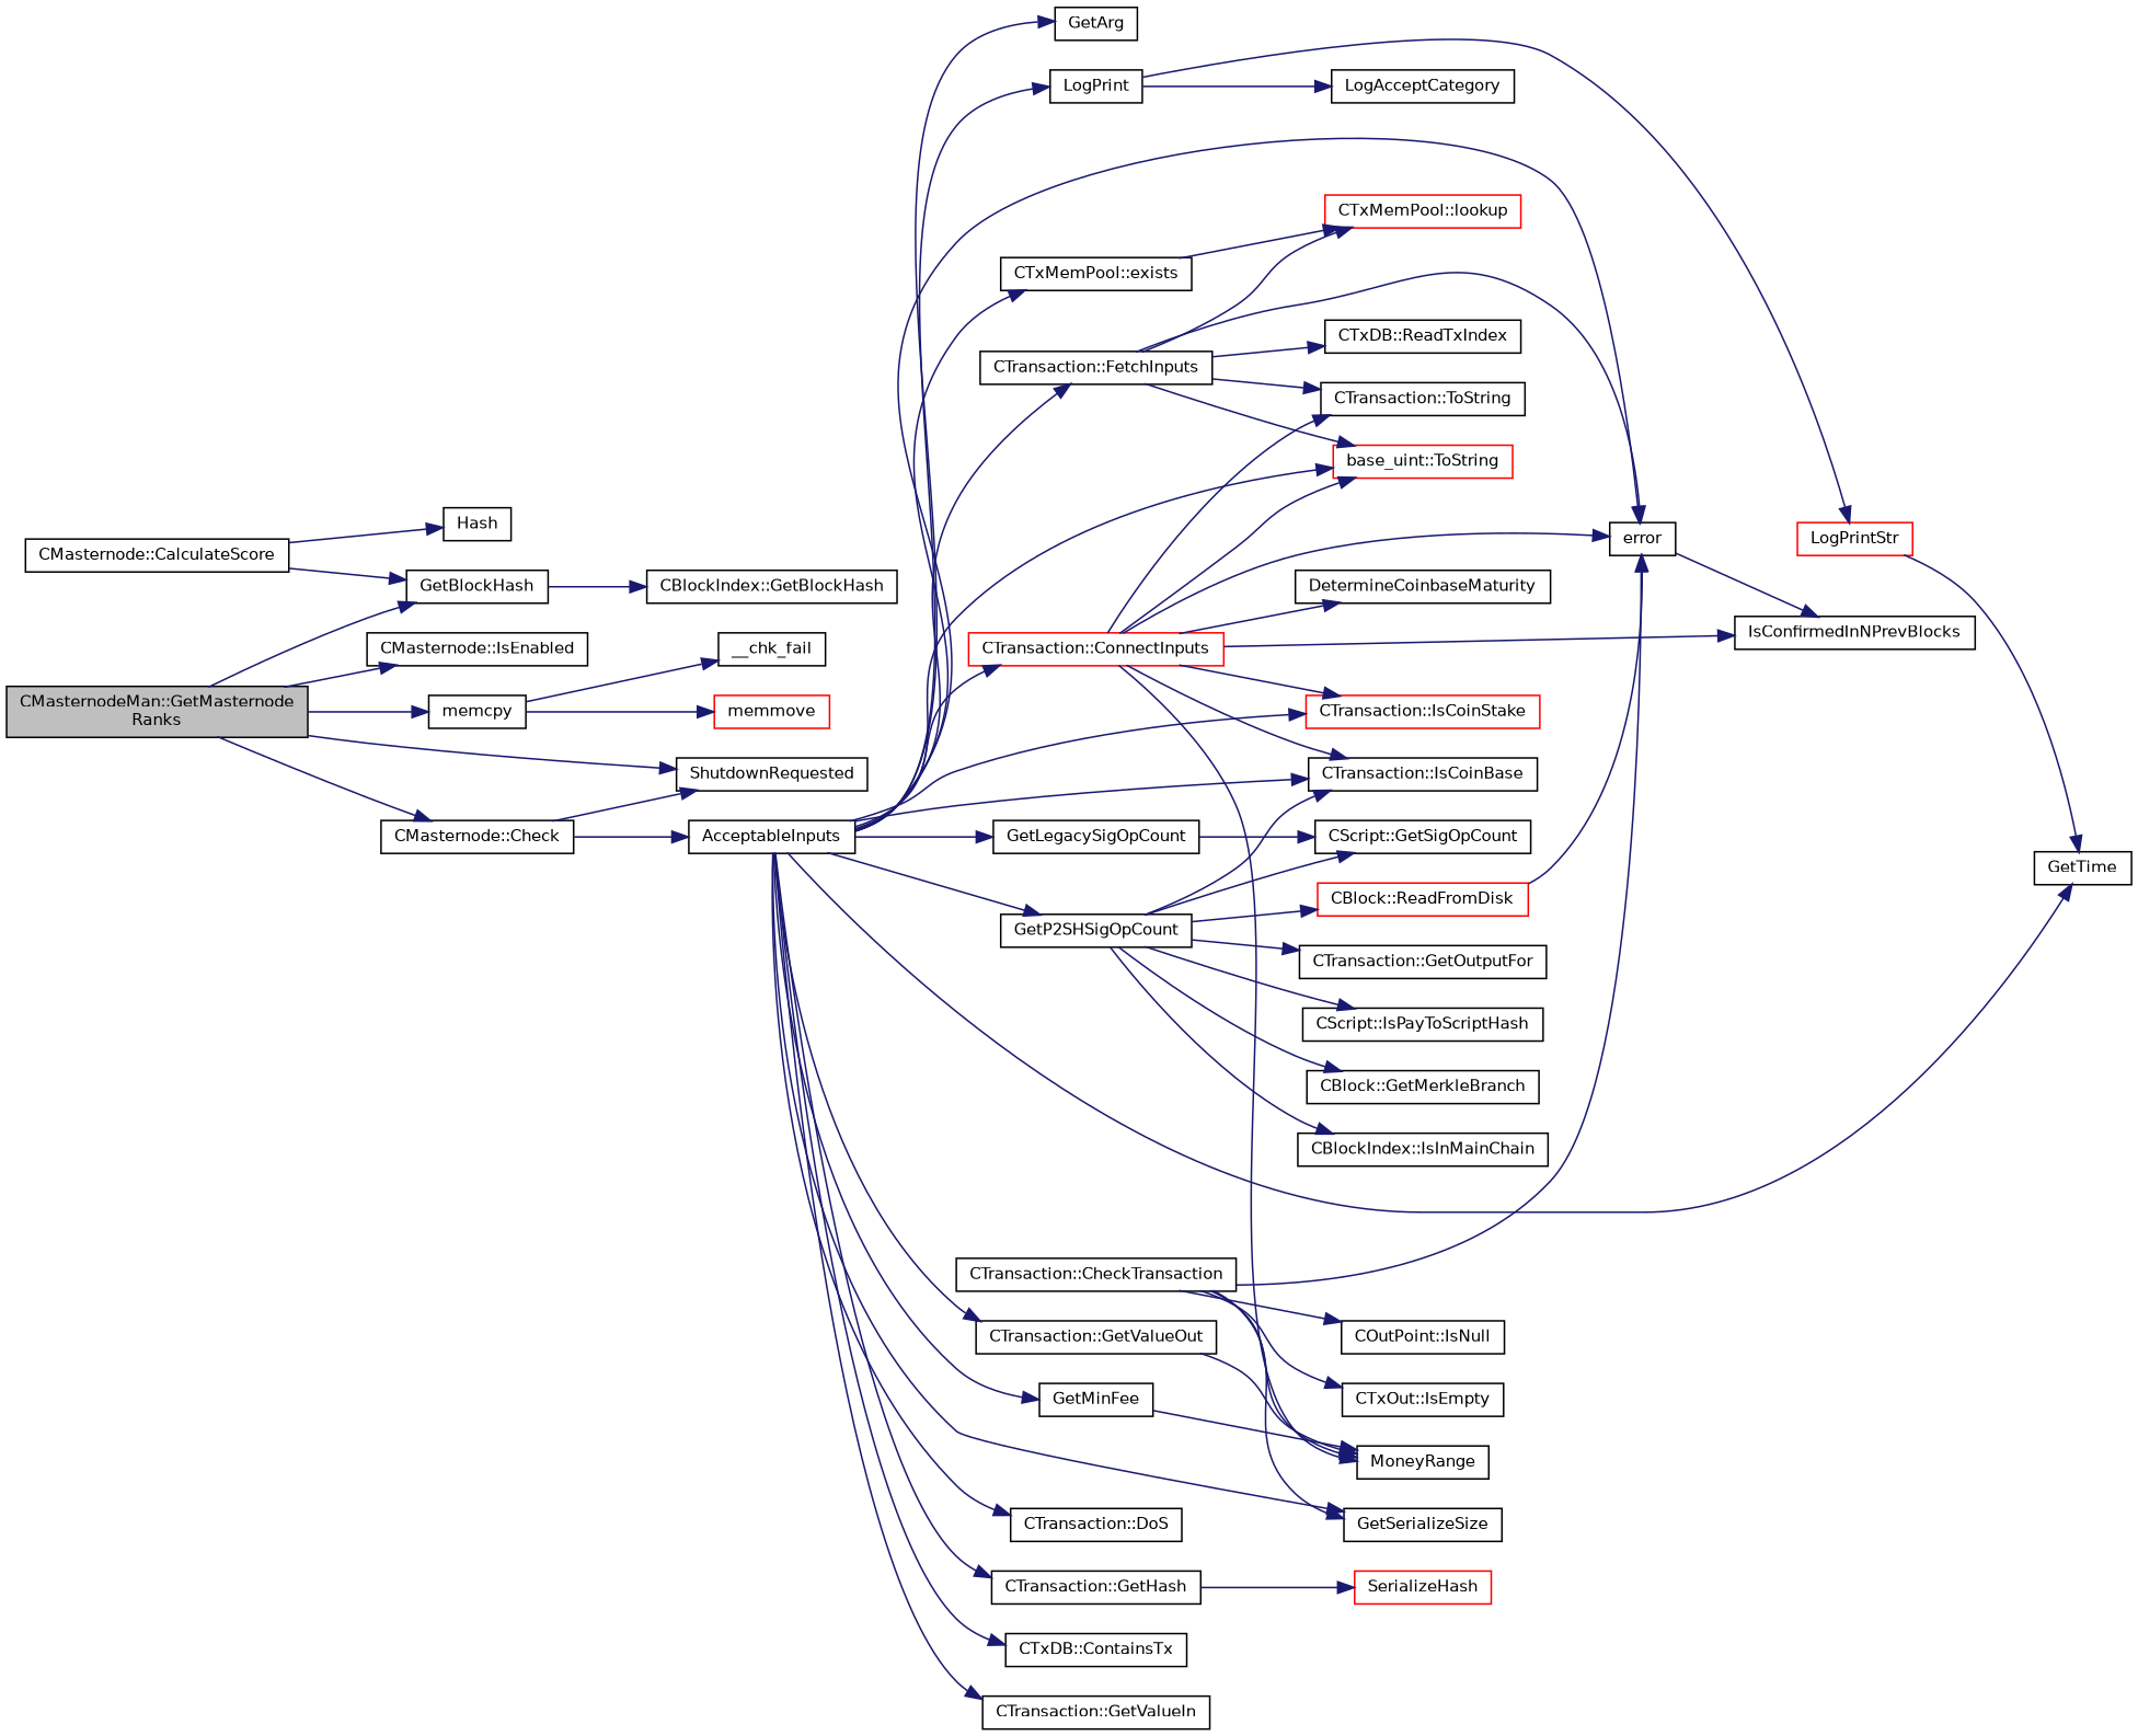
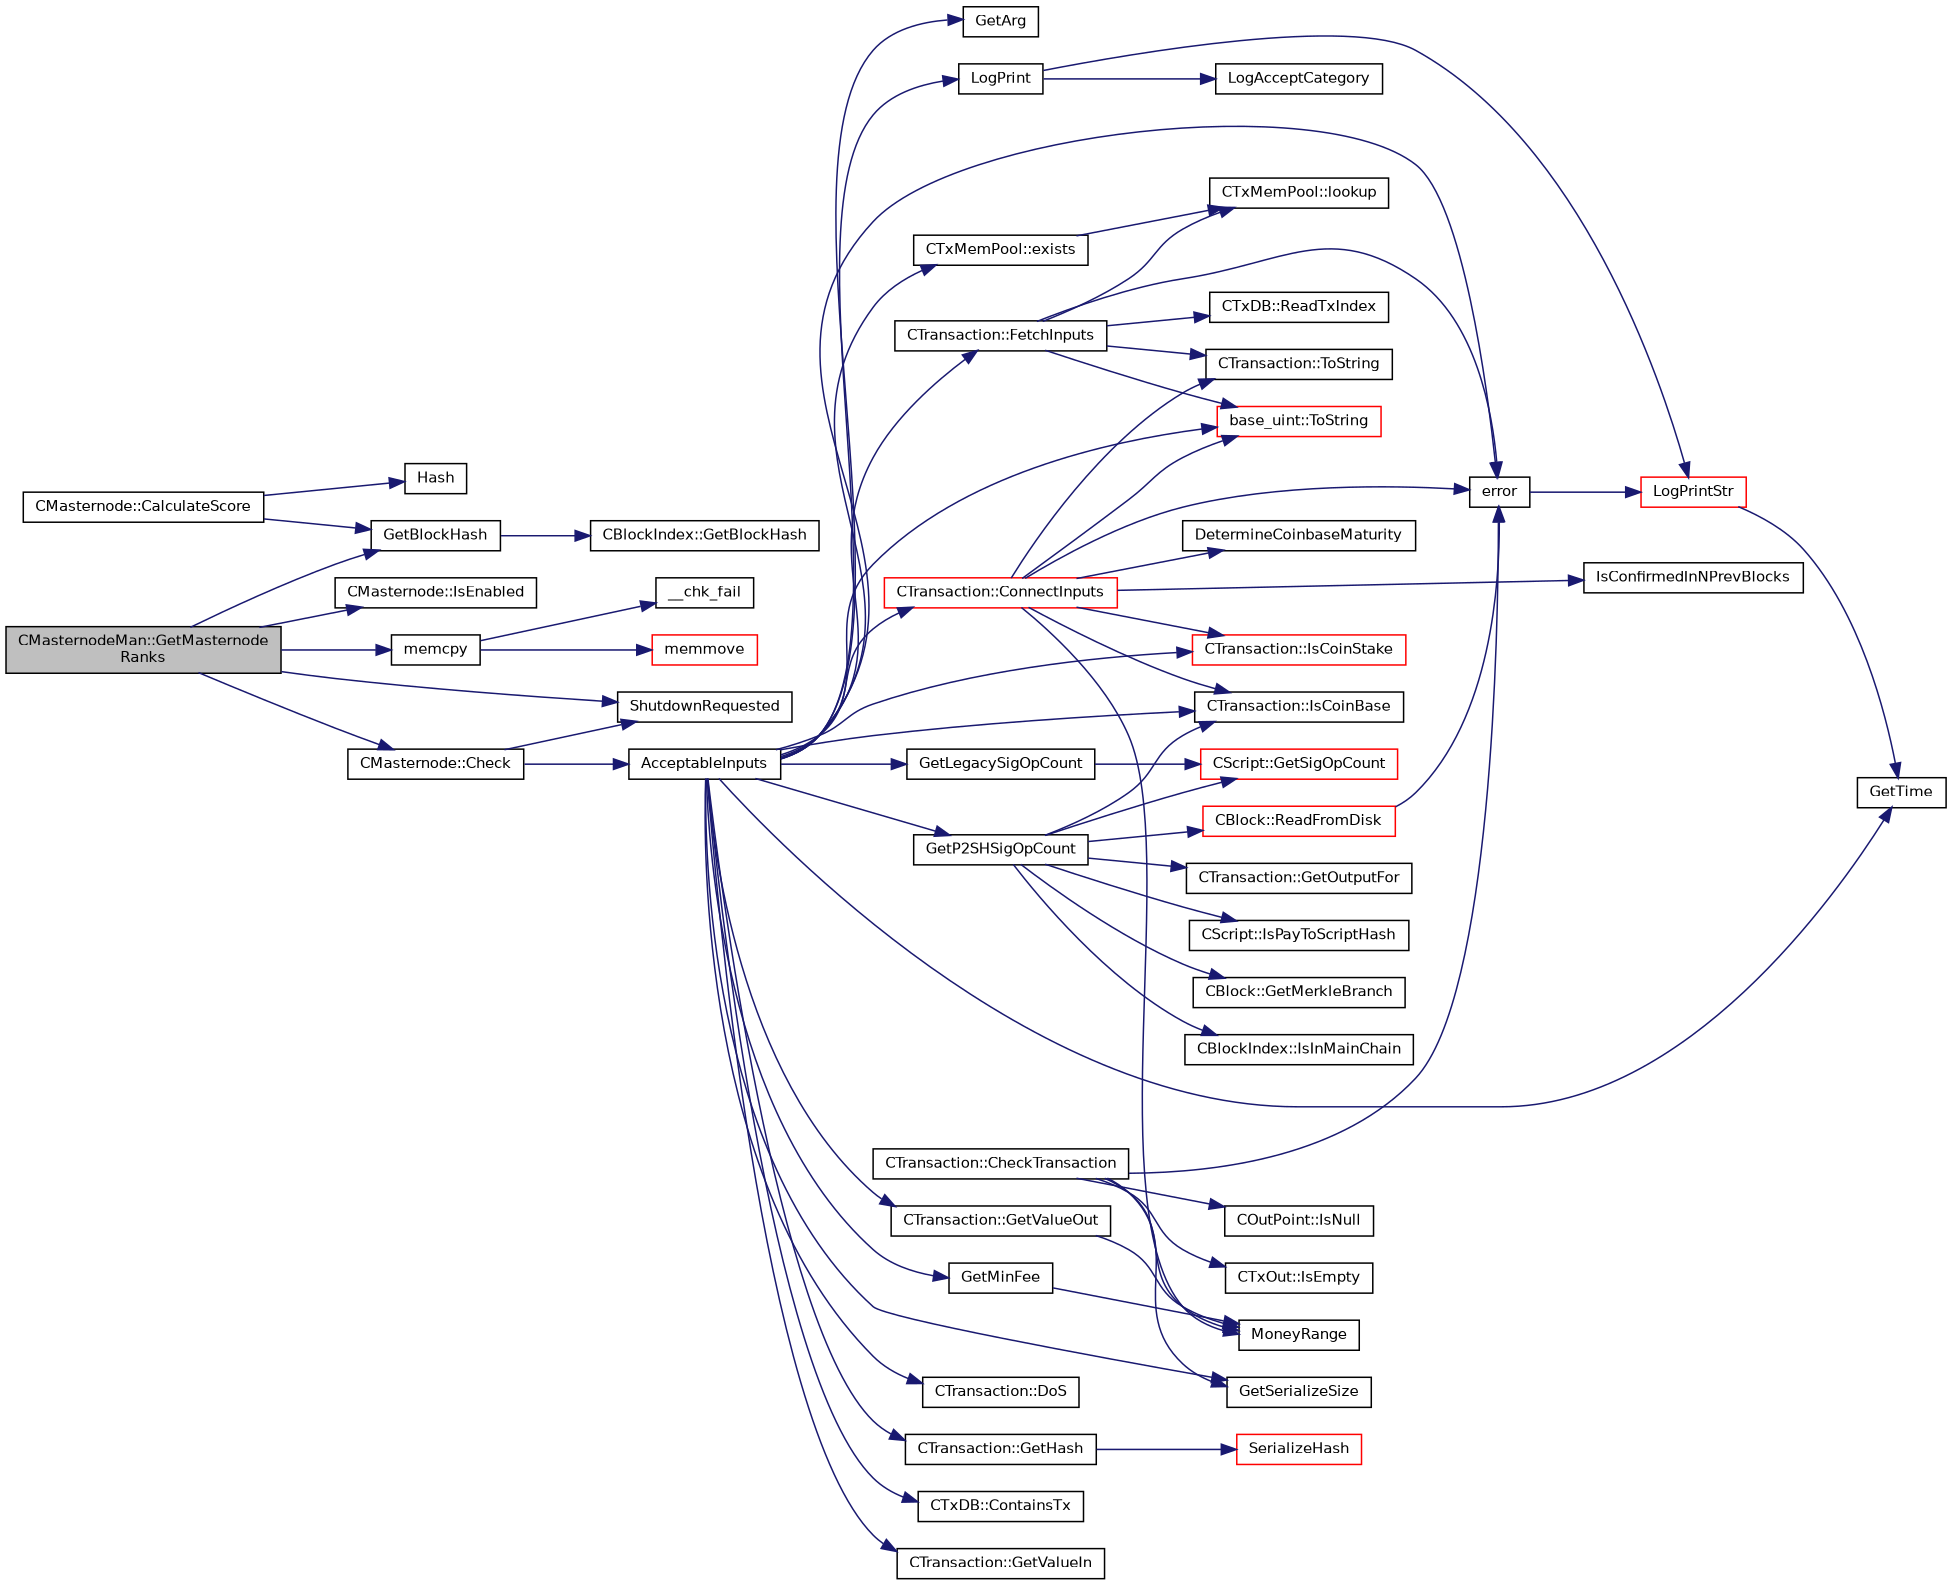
  digraph {
    fontname="DejaVu Sans"
    rankdir=LR
    node [color=black fillcolor=white fontname="DejaVu Sans" fontsize=10 shape=record style=filled]
    edge [color=midnightblue fontname="DejaVu Sans" fontsize=10 labelfontname=Helvetica labelfontsize=10 style=solid]
    n1 [fillcolor=grey75 fontcolor=black height=0.2 label="CMasternodeMan::GetMasternode\lRanks" width=0.4]
    n2 [height=0.2 label=GetBlockHash width=0.4]
    n3 [height=0.2 label="CMasternode::Check" width=0.4]
    n4 [height=0.2 label="CMasternode::IsEnabled" width=0.4]
    n5 [height=0.2 label=memcpy width=0.4]
    n6 [height=0.2 label=ShutdownRequested width=0.4]
    n7 [height=0.2 label="CBlockIndex::GetBlockHash" width=0.4]
    n8 [height=0.2 label=AcceptableInputs width=0.4]
    n9 [height=0.2 label="CMasternode::CalculateScore" width=0.4]
    n10 [height=0.2 label=Hash width=0.4]
    n11 [color=red height=0.2 label=memmove width=0.4]
    n12 [height=0.2 label=__chk_fail width=0.4]
    n13 [height=0.2 label=error width=0.4]
    n14 [height=0.2 label=GetTime width=0.4]
    n15 [height=0.2 label=GetSerializeSize width=0.4]
    n16 [height=0.2 label="CTransaction::IsCoinBase" width=0.4]
    n17 [height=0.2 label="CTransaction::DoS" width=0.4]
    n18 [color=red height=0.2 label="CTransaction::IsCoinStake" width=0.4]
    n19 [height=0.2 label="CTransaction::GetHash" width=0.4]
    n20 [height=0.2 label="CTxMemPool::exists" width=0.4]
    n21 [height=0.2 label="CTxDB::ContainsTx" width=0.4]
    n22 [height=0.2 label="CTransaction::FetchInputs" width=0.4]
    n23 [color=red height=0.2 label="base_uint::ToString" width=0.4]
    n24 [height=0.2 label=GetLegacySigOpCount width=0.4]
    n25 [height=0.2 label=GetP2SHSigOpCount width=0.4]
    n26 [height=0.2 label="CTransaction::GetValueIn" width=0.4]
    n27 [height=0.2 label="CTransaction::GetValueOut" width=0.4]
    n28 [height=0.2 label=GetMinFee width=0.4]
    n29 [height=0.2 label=GetArg width=0.4]
    n30 [height=0.2 label=LogPrint width=0.4]
    n31 [color=red height=0.2 label="CTransaction::ConnectInputs" width=0.4]
    n32 [height=0.2 label="CTransaction::CheckTransaction" width=0.4]
    n33 [height=0.2 label="CTxOut::IsEmpty" width=0.4]
    n34 [height=0.2 label=MoneyRange width=0.4]
    n35 [height=0.2 label="COutPoint::IsNull" width=0.4]
    n36 [color=red height=0.2 label=LogPrintStr width=0.4]
    n37 [color=red height=0.2 label=SerializeHash width=0.4]
-   n38 [color=red height=0.2 label="CTxMemPool::lookup" width=0.4]
+   n38 [height=0.2 label="CTxMemPool::lookup" width=0.4]
    n39 [height=0.2 label="CTxDB::ReadTxIndex" width=0.4]
    n40 [height=0.2 label="CTransaction::ToString" width=0.4]
-   n41 [height=0.2 label="CScript::GetSigOpCount" width=0.4]
+   n41 [color=red height=0.2 label="CScript::GetSigOpCount" width=0.4]
    n42 [height=0.2 label="CTransaction::GetOutputFor" width=0.4]
    n43 [height=0.2 label="CScript::IsPayToScriptHash" width=0.4]
    n44 [color=red height=0.2 label="CBlock::ReadFromDisk" width=0.4]
    n45 [height=0.2 label="CBlock::GetMerkleBranch" width=0.4]
    n46 [height=0.2 label="CBlockIndex::IsInMainChain" width=0.4]
    n47 [height=0.2 label=LogAcceptCategory width=0.4]
    n48 [height=0.2 label=IsConfirmedInNPrevBlocks width=0.4]
    n49 [height=0.2 label=DetermineCoinbaseMaturity width=0.4]
    n1 -> n2
    n1 -> n3
    n1 -> n4
    n1 -> n5
    n1 -> n6
    n2 -> n7
    n3 -> n6
    n3 -> n8
    n5 -> n11
    n5 -> n12
    n8 -> n13
    n8 -> n14
    n8 -> n15
    n8 -> n16
    n8 -> n17
    n8 -> n18
    n8 -> n19
    n8 -> n20
    n8 -> n21
    n8 -> n22
    n8 -> n23
    n8 -> n24
    n8 -> n25
    n8 -> n26
    n8 -> n27
    n8 -> n28
    n8 -> n29
    n8 -> n30
    n8 -> n31
    n9 -> n2
    n9 -> n10
-   n13 -> n48
+   n13 -> n36
    n19 -> n37
    n20 -> n38
    n22 -> n13
    n22 -> n23
    n22 -> n38
    n22 -> n39
    n22 -> n40
    n24 -> n41
    n25 -> n16
    n25 -> n41
    n25 -> n42
    n25 -> n43
    n25 -> n44
    n25 -> n45
    n25 -> n46
    n27 -> n34
    n28 -> n34
    n30 -> n36
    n30 -> n47
    n31 -> n13
    n31 -> n16
    n31 -> n18
    n31 -> n23
    n31 -> n34
    n31 -> n40
    n31 -> n48
    n31 -> n49
    n32 -> n13
    n32 -> n15
    n32 -> n33
    n32 -> n34
    n32 -> n35
    n36 -> n14
    n44 -> n13
  }
